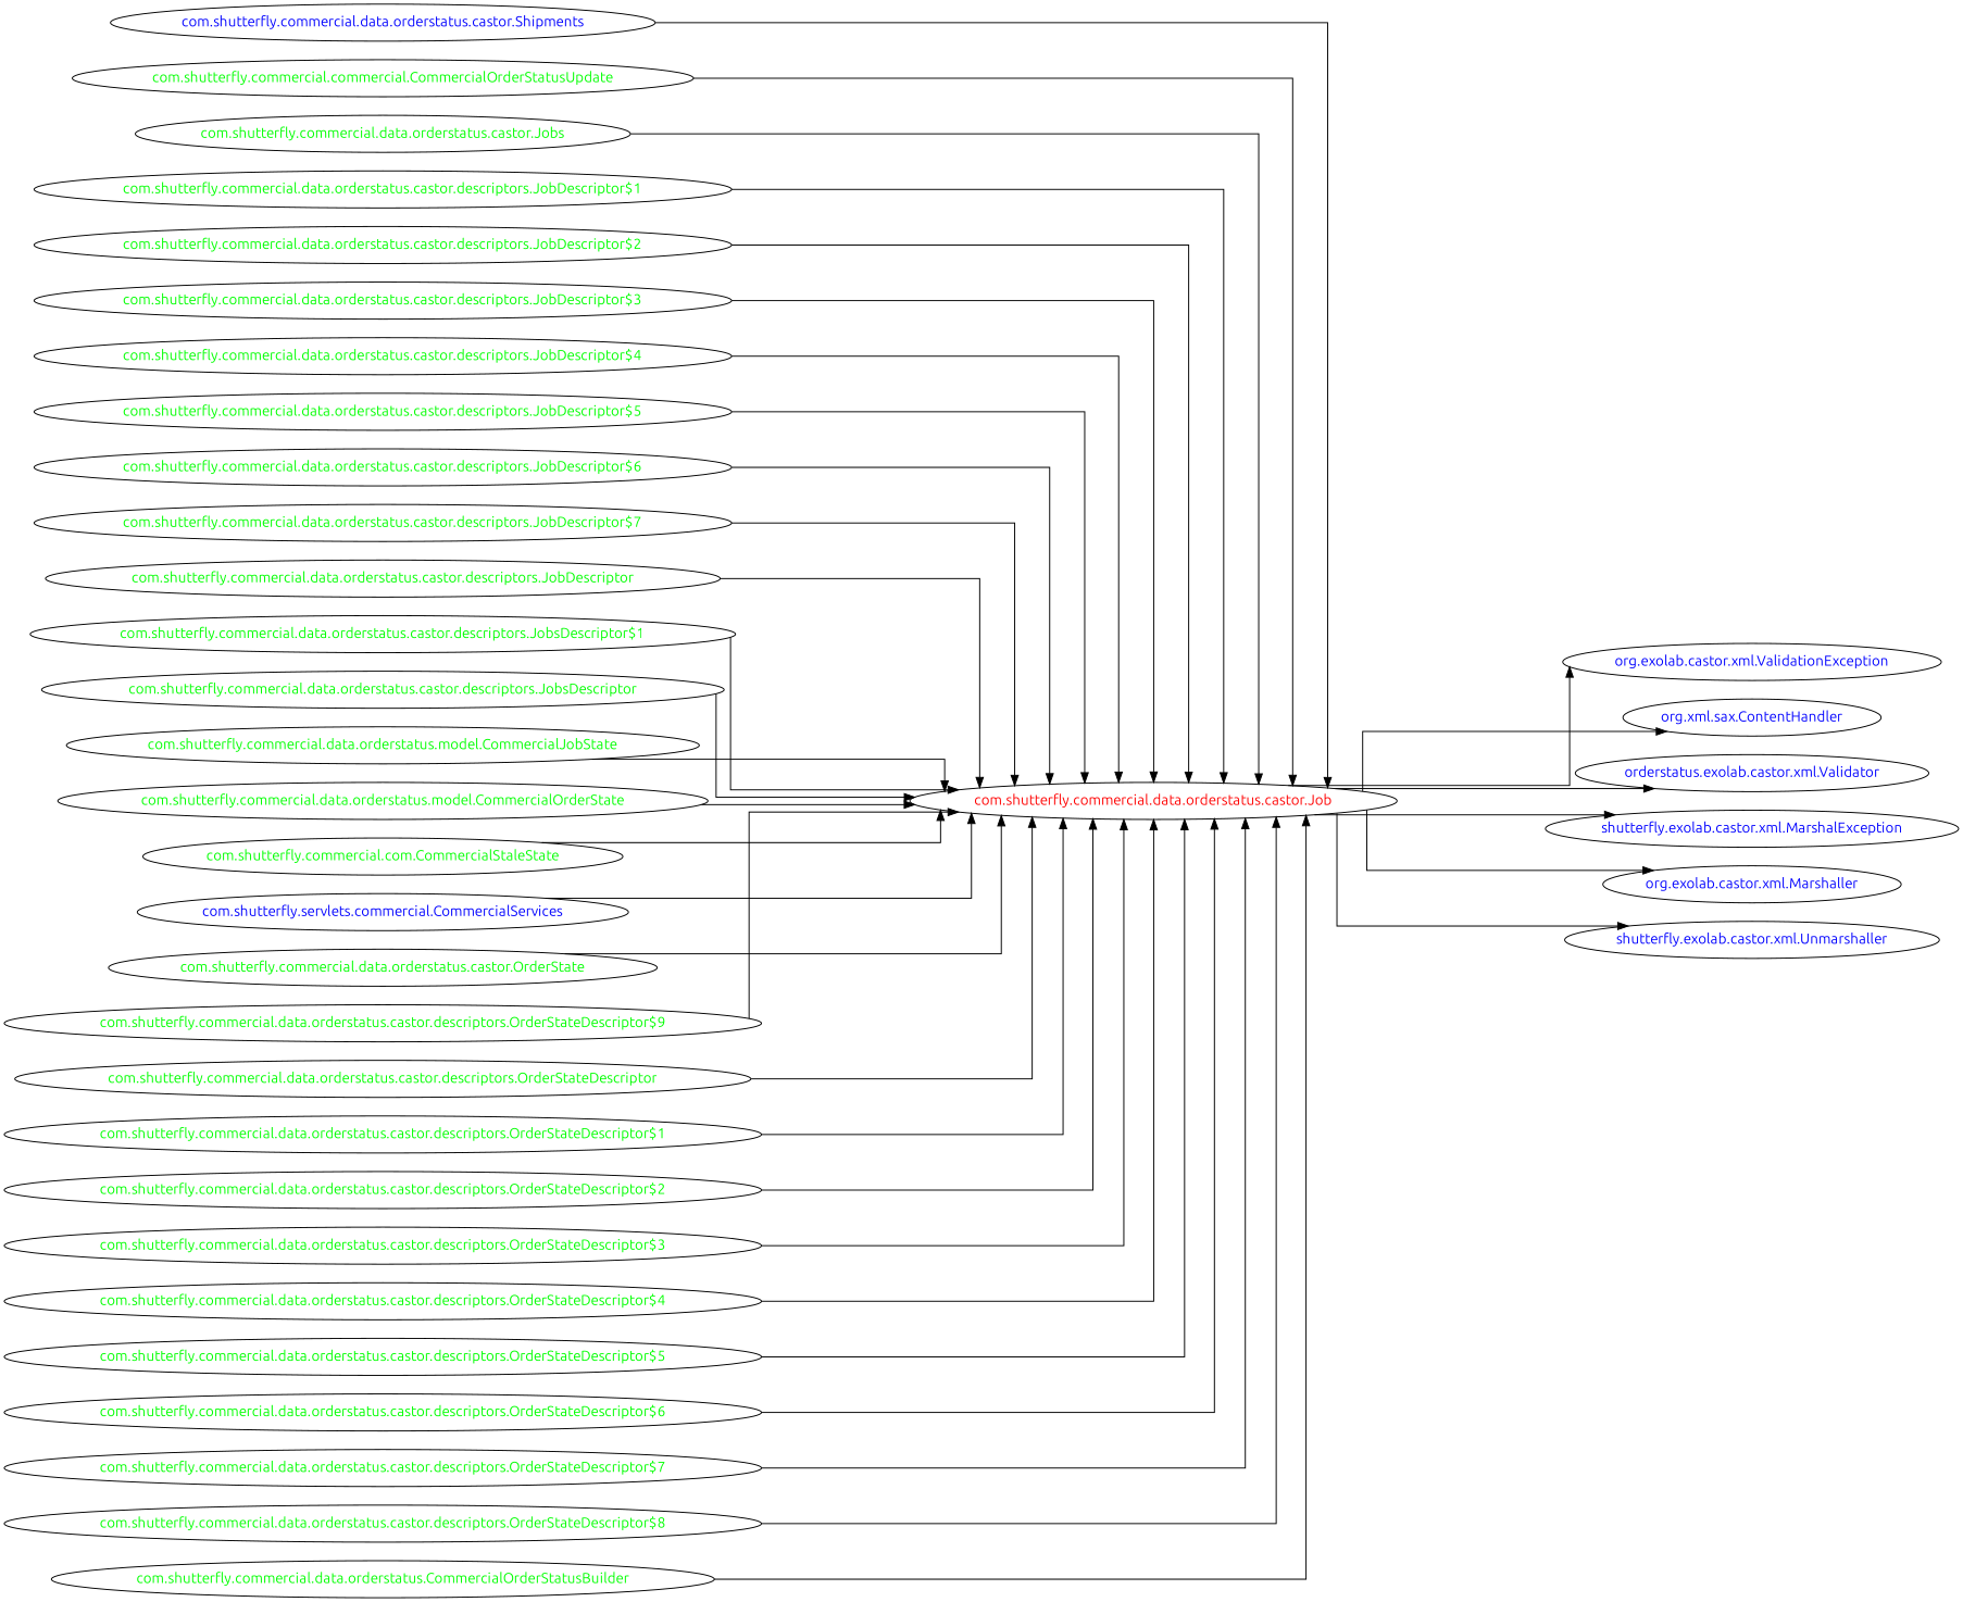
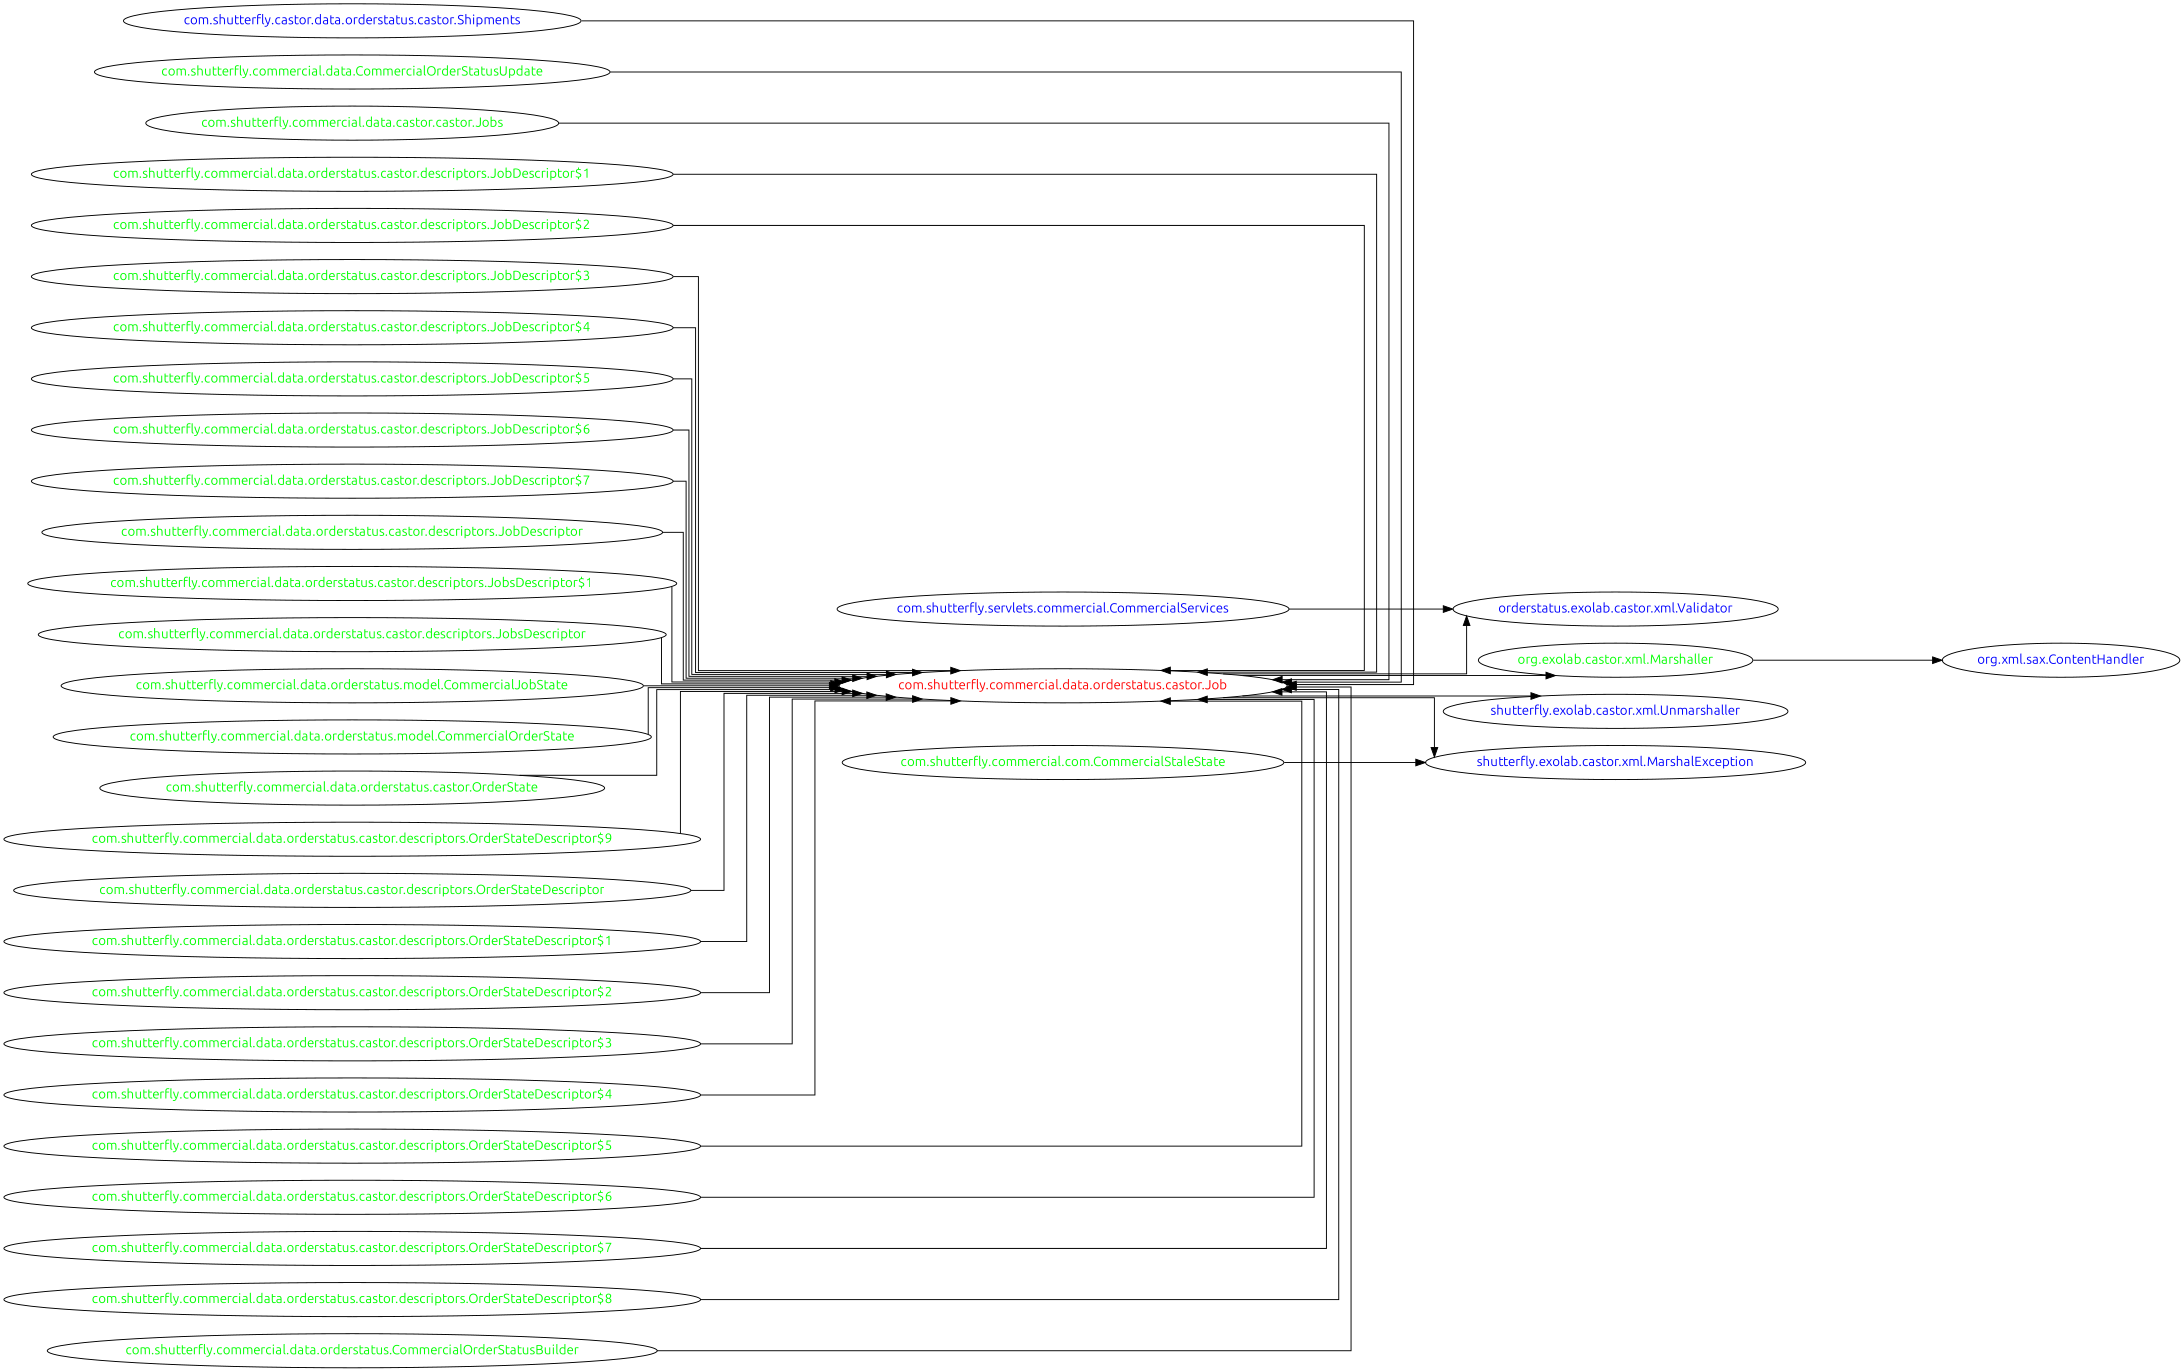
  digraph {
    concentrate=true
    fontname=Ubuntu
    rankdir=LR
    ranksep=2.0
    splines=ortho
    node [fontcolor=green fontname=Ubuntu]
    edge [fontname=Ubuntu]
    "com.shutterfly.commercial.data.orderstatus.castor.Job" [fontcolor=red]
-   "org.exolab.castor.xml.ValidationException" [fontcolor=blue]
    "org.xml.sax.ContentHandler" [fontcolor=blue]
    n4 [fontcolor=blue label="orderstatus.exolab.castor.xml.Validator"]
    n5 [fontcolor=blue label="shutterfly.exolab.castor.xml.MarshalException"]
-   "org.exolab.castor.xml.Marshaller" [fontcolor=blue]
+   "org.exolab.castor.xml.Marshaller"
    n7 [fontcolor=blue label="shutterfly.exolab.castor.xml.Unmarshaller"]
-   "com.shutterfly.commercial.data.orderstatus.castor.Shipments" [fontcolor=blue]
-   "com.shutterfly.commercial.data.CommercialOrderStatusUpdate" [label="com.shutterfly.commercial.commercial.CommercialOrderStatusUpdate"]
-   "com.shutterfly.commercial.data.orderstatus.castor.Jobs"
+   "com.shutterfly.commercial.data.orderstatus.castor.Shipments" [fontcolor=blue label="com.shutterfly.castor.data.orderstatus.castor.Shipments"]
+   "com.shutterfly.commercial.data.CommercialOrderStatusUpdate"
+   "com.shutterfly.commercial.data.orderstatus.castor.Jobs" [label="com.shutterfly.commercial.data.castor.castor.Jobs"]
    "com.shutterfly.commercial.data.orderstatus.castor.descriptors.JobDescriptor$1"
    "com.shutterfly.commercial.data.orderstatus.castor.descriptors.JobDescriptor$2"
    "com.shutterfly.commercial.data.orderstatus.castor.descriptors.JobDescriptor$3"
    "com.shutterfly.commercial.data.orderstatus.castor.descriptors.JobDescriptor$4"
    "com.shutterfly.commercial.data.orderstatus.castor.descriptors.JobDescriptor$5"
    "com.shutterfly.commercial.data.orderstatus.castor.descriptors.JobDescriptor$6"
    "com.shutterfly.commercial.data.orderstatus.castor.descriptors.JobDescriptor$7"
    "com.shutterfly.commercial.data.orderstatus.castor.descriptors.JobDescriptor"
    "com.shutterfly.commercial.data.orderstatus.castor.descriptors.JobsDescriptor$1"
    "com.shutterfly.commercial.data.orderstatus.castor.descriptors.JobsDescriptor"
    "com.shutterfly.commercial.data.orderstatus.model.CommercialJobState"
    "com.shutterfly.commercial.data.orderstatus.model.CommercialOrderState"
    n23 [label="com.shutterfly.commercial.com.CommercialStaleState"]
    "com.shutterfly.servlets.commercial.CommercialServices" [fontcolor=blue]
    "com.shutterfly.commercial.data.orderstatus.castor.OrderState"
    "com.shutterfly.commercial.data.orderstatus.castor.descriptors.OrderStateDescriptor$9"
    "com.shutterfly.commercial.data.orderstatus.castor.descriptors.OrderStateDescriptor"
    "com.shutterfly.commercial.data.orderstatus.castor.descriptors.OrderStateDescriptor$1"
    "com.shutterfly.commercial.data.orderstatus.castor.descriptors.OrderStateDescriptor$2"
    "com.shutterfly.commercial.data.orderstatus.castor.descriptors.OrderStateDescriptor$3"
    "com.shutterfly.commercial.data.orderstatus.castor.descriptors.OrderStateDescriptor$4"
    "com.shutterfly.commercial.data.orderstatus.castor.descriptors.OrderStateDescriptor$5"
    "com.shutterfly.commercial.data.orderstatus.castor.descriptors.OrderStateDescriptor$6"
    "com.shutterfly.commercial.data.orderstatus.castor.descriptors.OrderStateDescriptor$7"
    "com.shutterfly.commercial.data.orderstatus.castor.descriptors.OrderStateDescriptor$8"
    "com.shutterfly.commercial.data.orderstatus.CommercialOrderStatusBuilder"
-   "com.shutterfly.commercial.data.orderstatus.castor.Job" -> "org.exolab.castor.xml.ValidationException"
-   "com.shutterfly.commercial.data.orderstatus.castor.Job" -> "org.xml.sax.ContentHandler"
+   "org.exolab.castor.xml.Marshaller" -> "org.xml.sax.ContentHandler"
    "com.shutterfly.commercial.data.orderstatus.castor.Job" -> n4
    "com.shutterfly.commercial.data.orderstatus.castor.Job" -> n5
    "com.shutterfly.commercial.data.orderstatus.castor.Job" -> "org.exolab.castor.xml.Marshaller"
    "com.shutterfly.commercial.data.orderstatus.castor.Job" -> n7
    "com.shutterfly.commercial.data.orderstatus.castor.Shipments" -> "com.shutterfly.commercial.data.orderstatus.castor.Job"
    "com.shutterfly.commercial.data.CommercialOrderStatusUpdate" -> "com.shutterfly.commercial.data.orderstatus.castor.Job"
    "com.shutterfly.commercial.data.orderstatus.castor.Jobs" -> "com.shutterfly.commercial.data.orderstatus.castor.Job"
    "com.shutterfly.commercial.data.orderstatus.castor.descriptors.JobDescriptor$1" -> "com.shutterfly.commercial.data.orderstatus.castor.Job"
    "com.shutterfly.commercial.data.orderstatus.castor.descriptors.JobDescriptor$2" -> "com.shutterfly.commercial.data.orderstatus.castor.Job"
    "com.shutterfly.commercial.data.orderstatus.castor.descriptors.JobDescriptor$3" -> "com.shutterfly.commercial.data.orderstatus.castor.Job"
    "com.shutterfly.commercial.data.orderstatus.castor.descriptors.JobDescriptor$4" -> "com.shutterfly.commercial.data.orderstatus.castor.Job"
    "com.shutterfly.commercial.data.orderstatus.castor.descriptors.JobDescriptor$5" -> "com.shutterfly.commercial.data.orderstatus.castor.Job"
    "com.shutterfly.commercial.data.orderstatus.castor.descriptors.JobDescriptor$6" -> "com.shutterfly.commercial.data.orderstatus.castor.Job"
    "com.shutterfly.commercial.data.orderstatus.castor.descriptors.JobDescriptor$7" -> "com.shutterfly.commercial.data.orderstatus.castor.Job"
    "com.shutterfly.commercial.data.orderstatus.castor.descriptors.JobDescriptor" -> "com.shutterfly.commercial.data.orderstatus.castor.Job"
    "com.shutterfly.commercial.data.orderstatus.castor.descriptors.JobsDescriptor$1" -> "com.shutterfly.commercial.data.orderstatus.castor.Job"
    "com.shutterfly.commercial.data.orderstatus.castor.descriptors.JobsDescriptor" -> "com.shutterfly.commercial.data.orderstatus.castor.Job"
    "com.shutterfly.commercial.data.orderstatus.model.CommercialJobState" -> "com.shutterfly.commercial.data.orderstatus.castor.Job"
    "com.shutterfly.commercial.data.orderstatus.model.CommercialOrderState" -> "com.shutterfly.commercial.data.orderstatus.castor.Job"
-   n23 -> "com.shutterfly.commercial.data.orderstatus.castor.Job"
-   "com.shutterfly.servlets.commercial.CommercialServices" -> "com.shutterfly.commercial.data.orderstatus.castor.Job"
+   n23 -> n5
+   "com.shutterfly.servlets.commercial.CommercialServices" -> n4
    "com.shutterfly.commercial.data.orderstatus.castor.OrderState" -> "com.shutterfly.commercial.data.orderstatus.castor.Job"
    "com.shutterfly.commercial.data.orderstatus.castor.descriptors.OrderStateDescriptor$9" -> "com.shutterfly.commercial.data.orderstatus.castor.Job"
    "com.shutterfly.commercial.data.orderstatus.castor.descriptors.OrderStateDescriptor" -> "com.shutterfly.commercial.data.orderstatus.castor.Job"
    "com.shutterfly.commercial.data.orderstatus.castor.descriptors.OrderStateDescriptor$1" -> "com.shutterfly.commercial.data.orderstatus.castor.Job"
    "com.shutterfly.commercial.data.orderstatus.castor.descriptors.OrderStateDescriptor$2" -> "com.shutterfly.commercial.data.orderstatus.castor.Job"
    "com.shutterfly.commercial.data.orderstatus.castor.descriptors.OrderStateDescriptor$3" -> "com.shutterfly.commercial.data.orderstatus.castor.Job"
    "com.shutterfly.commercial.data.orderstatus.castor.descriptors.OrderStateDescriptor$4" -> "com.shutterfly.commercial.data.orderstatus.castor.Job"
    "com.shutterfly.commercial.data.orderstatus.castor.descriptors.OrderStateDescriptor$5" -> "com.shutterfly.commercial.data.orderstatus.castor.Job"
    "com.shutterfly.commercial.data.orderstatus.castor.descriptors.OrderStateDescriptor$6" -> "com.shutterfly.commercial.data.orderstatus.castor.Job"
    "com.shutterfly.commercial.data.orderstatus.castor.descriptors.OrderStateDescriptor$7" -> "com.shutterfly.commercial.data.orderstatus.castor.Job"
    "com.shutterfly.commercial.data.orderstatus.castor.descriptors.OrderStateDescriptor$8" -> "com.shutterfly.commercial.data.orderstatus.castor.Job"
    "com.shutterfly.commercial.data.orderstatus.CommercialOrderStatusBuilder" -> "com.shutterfly.commercial.data.orderstatus.castor.Job"
  }
